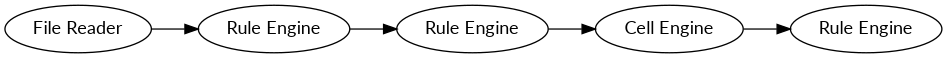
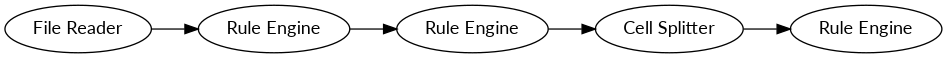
  digraph {
    rankdir=LR
    fontname=Lato
    node [fontname=Lato]
    edge [fontname=Lato]
-   n1 [label="Cell Engine"]
+   n1 [label="Cell Splitter"]
    n2 [label="Rule Engine"]
    n3 [label="Rule Engine"]
    n4 [label="File Reader"]
    n5 [label="Rule Engine"]
    n1 -> n2
    n3 -> n1
    n4 -> n5
    n5 -> n3
  }
